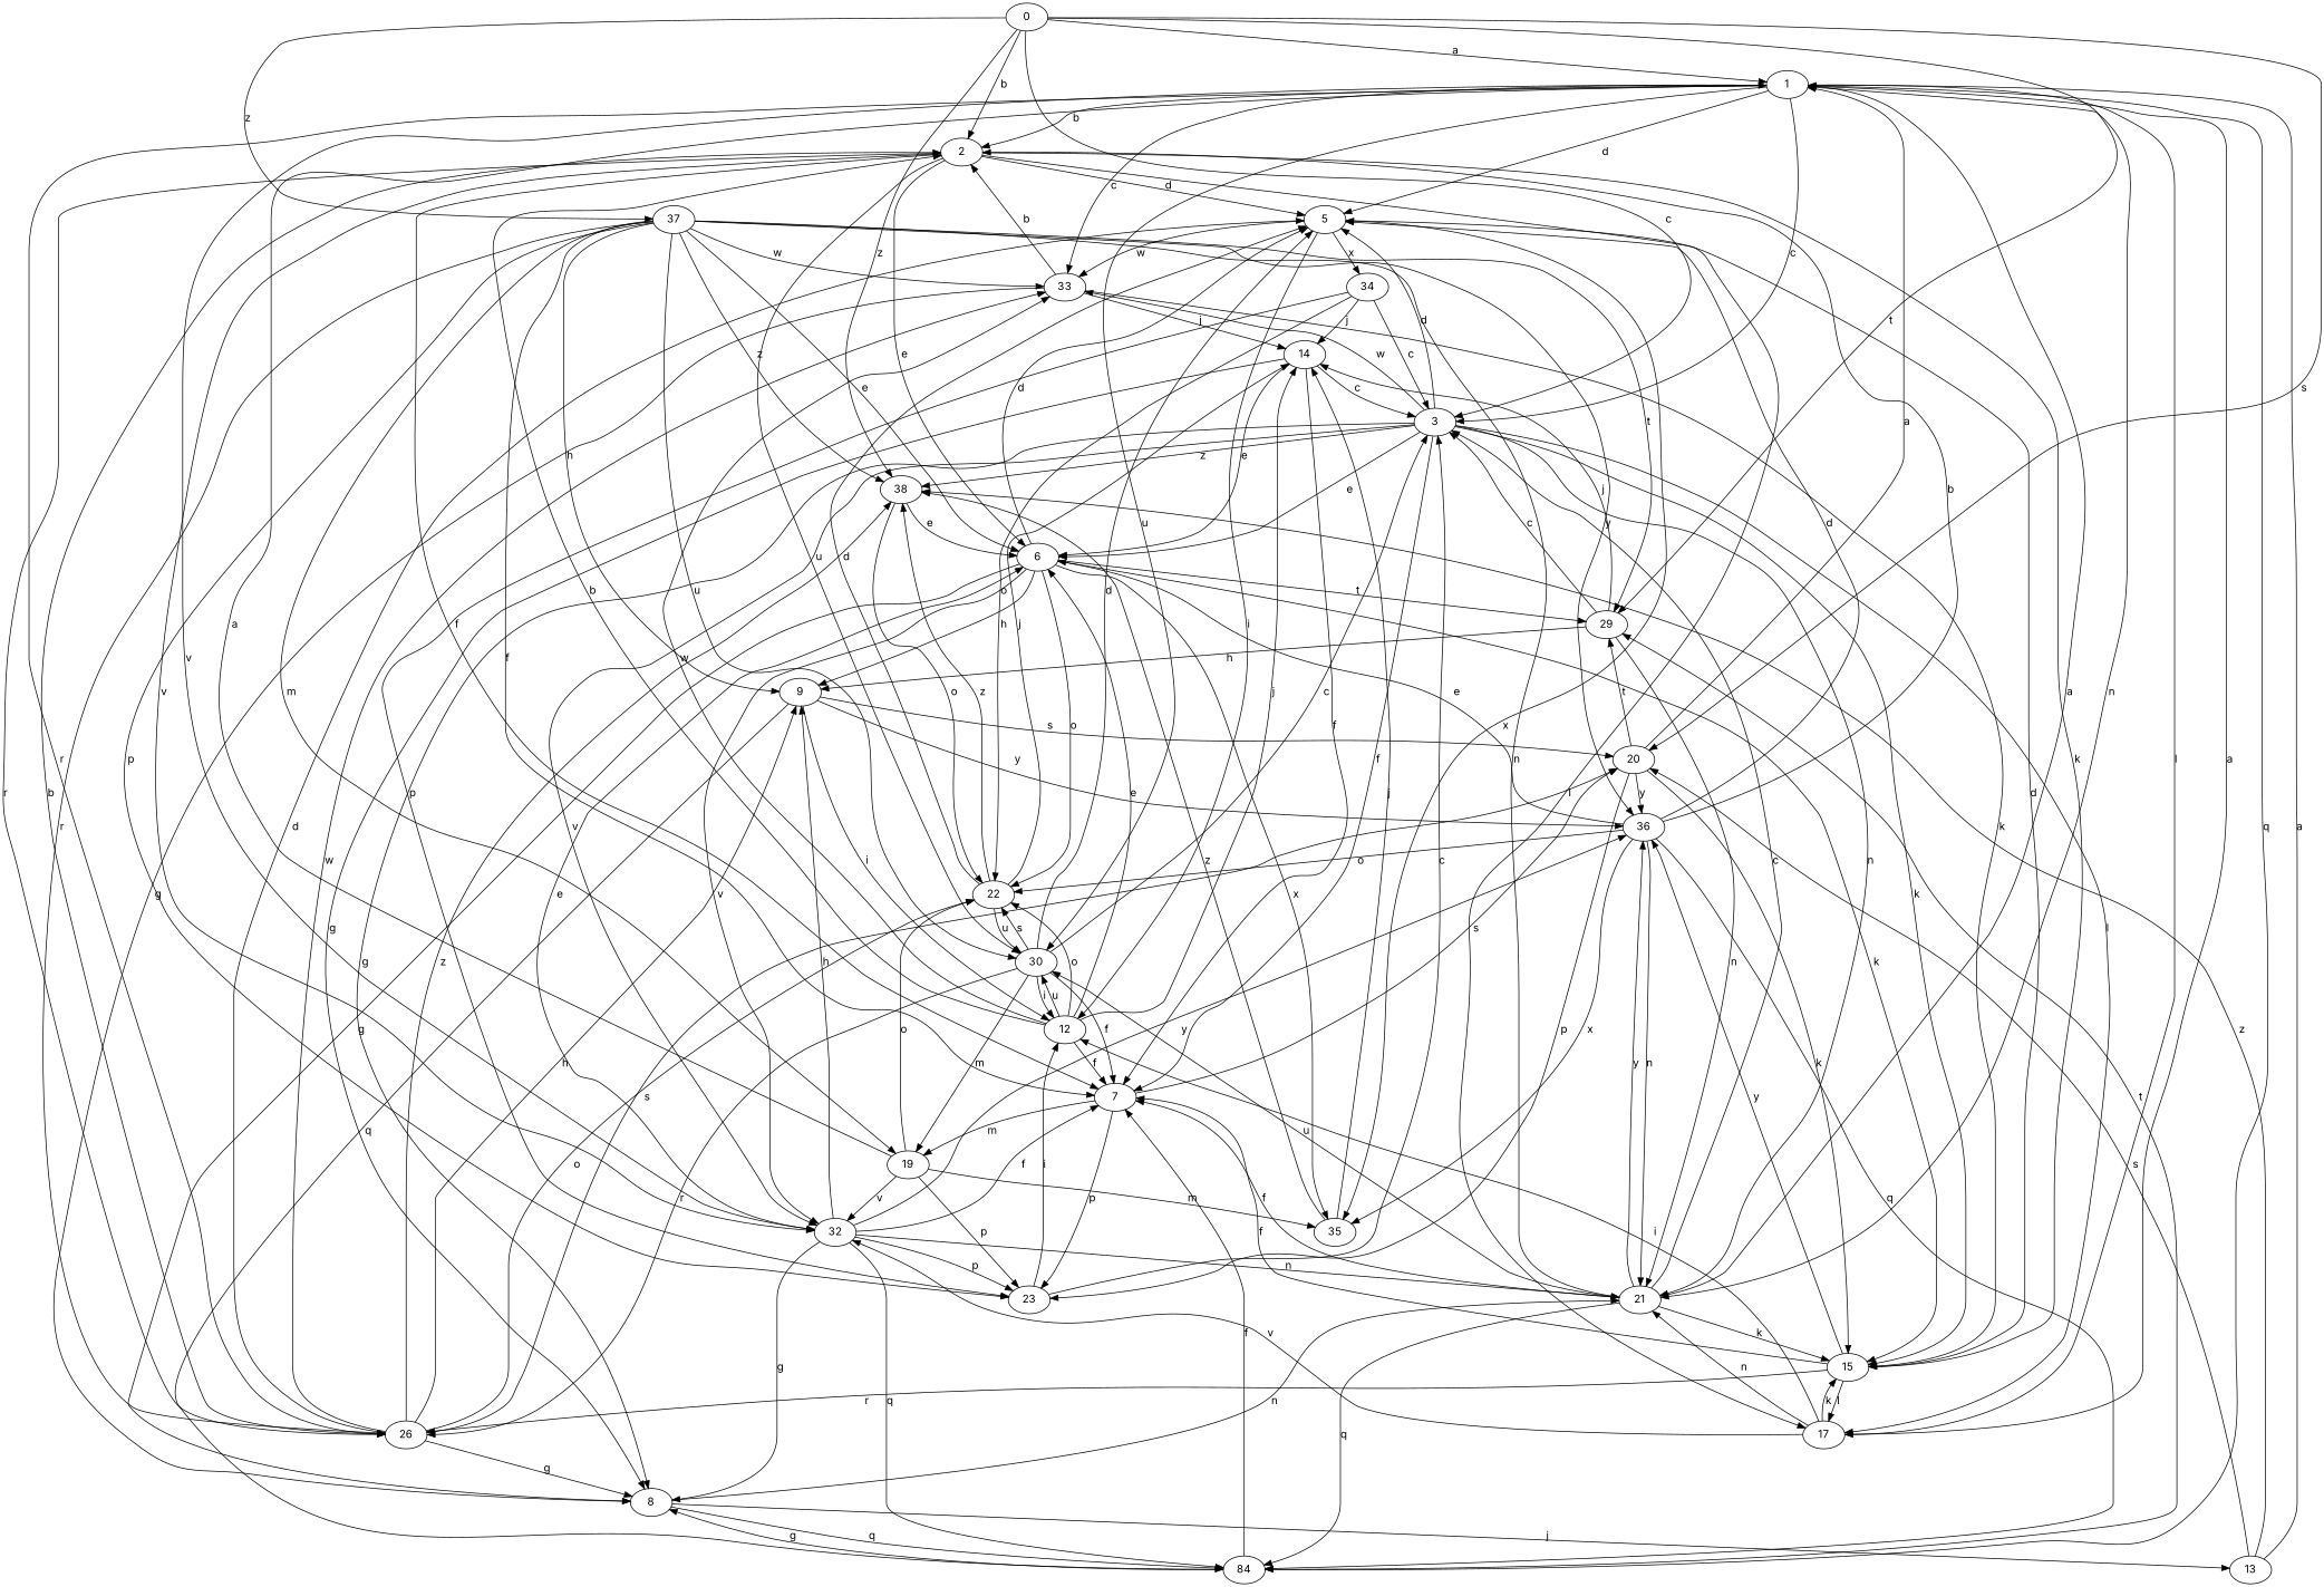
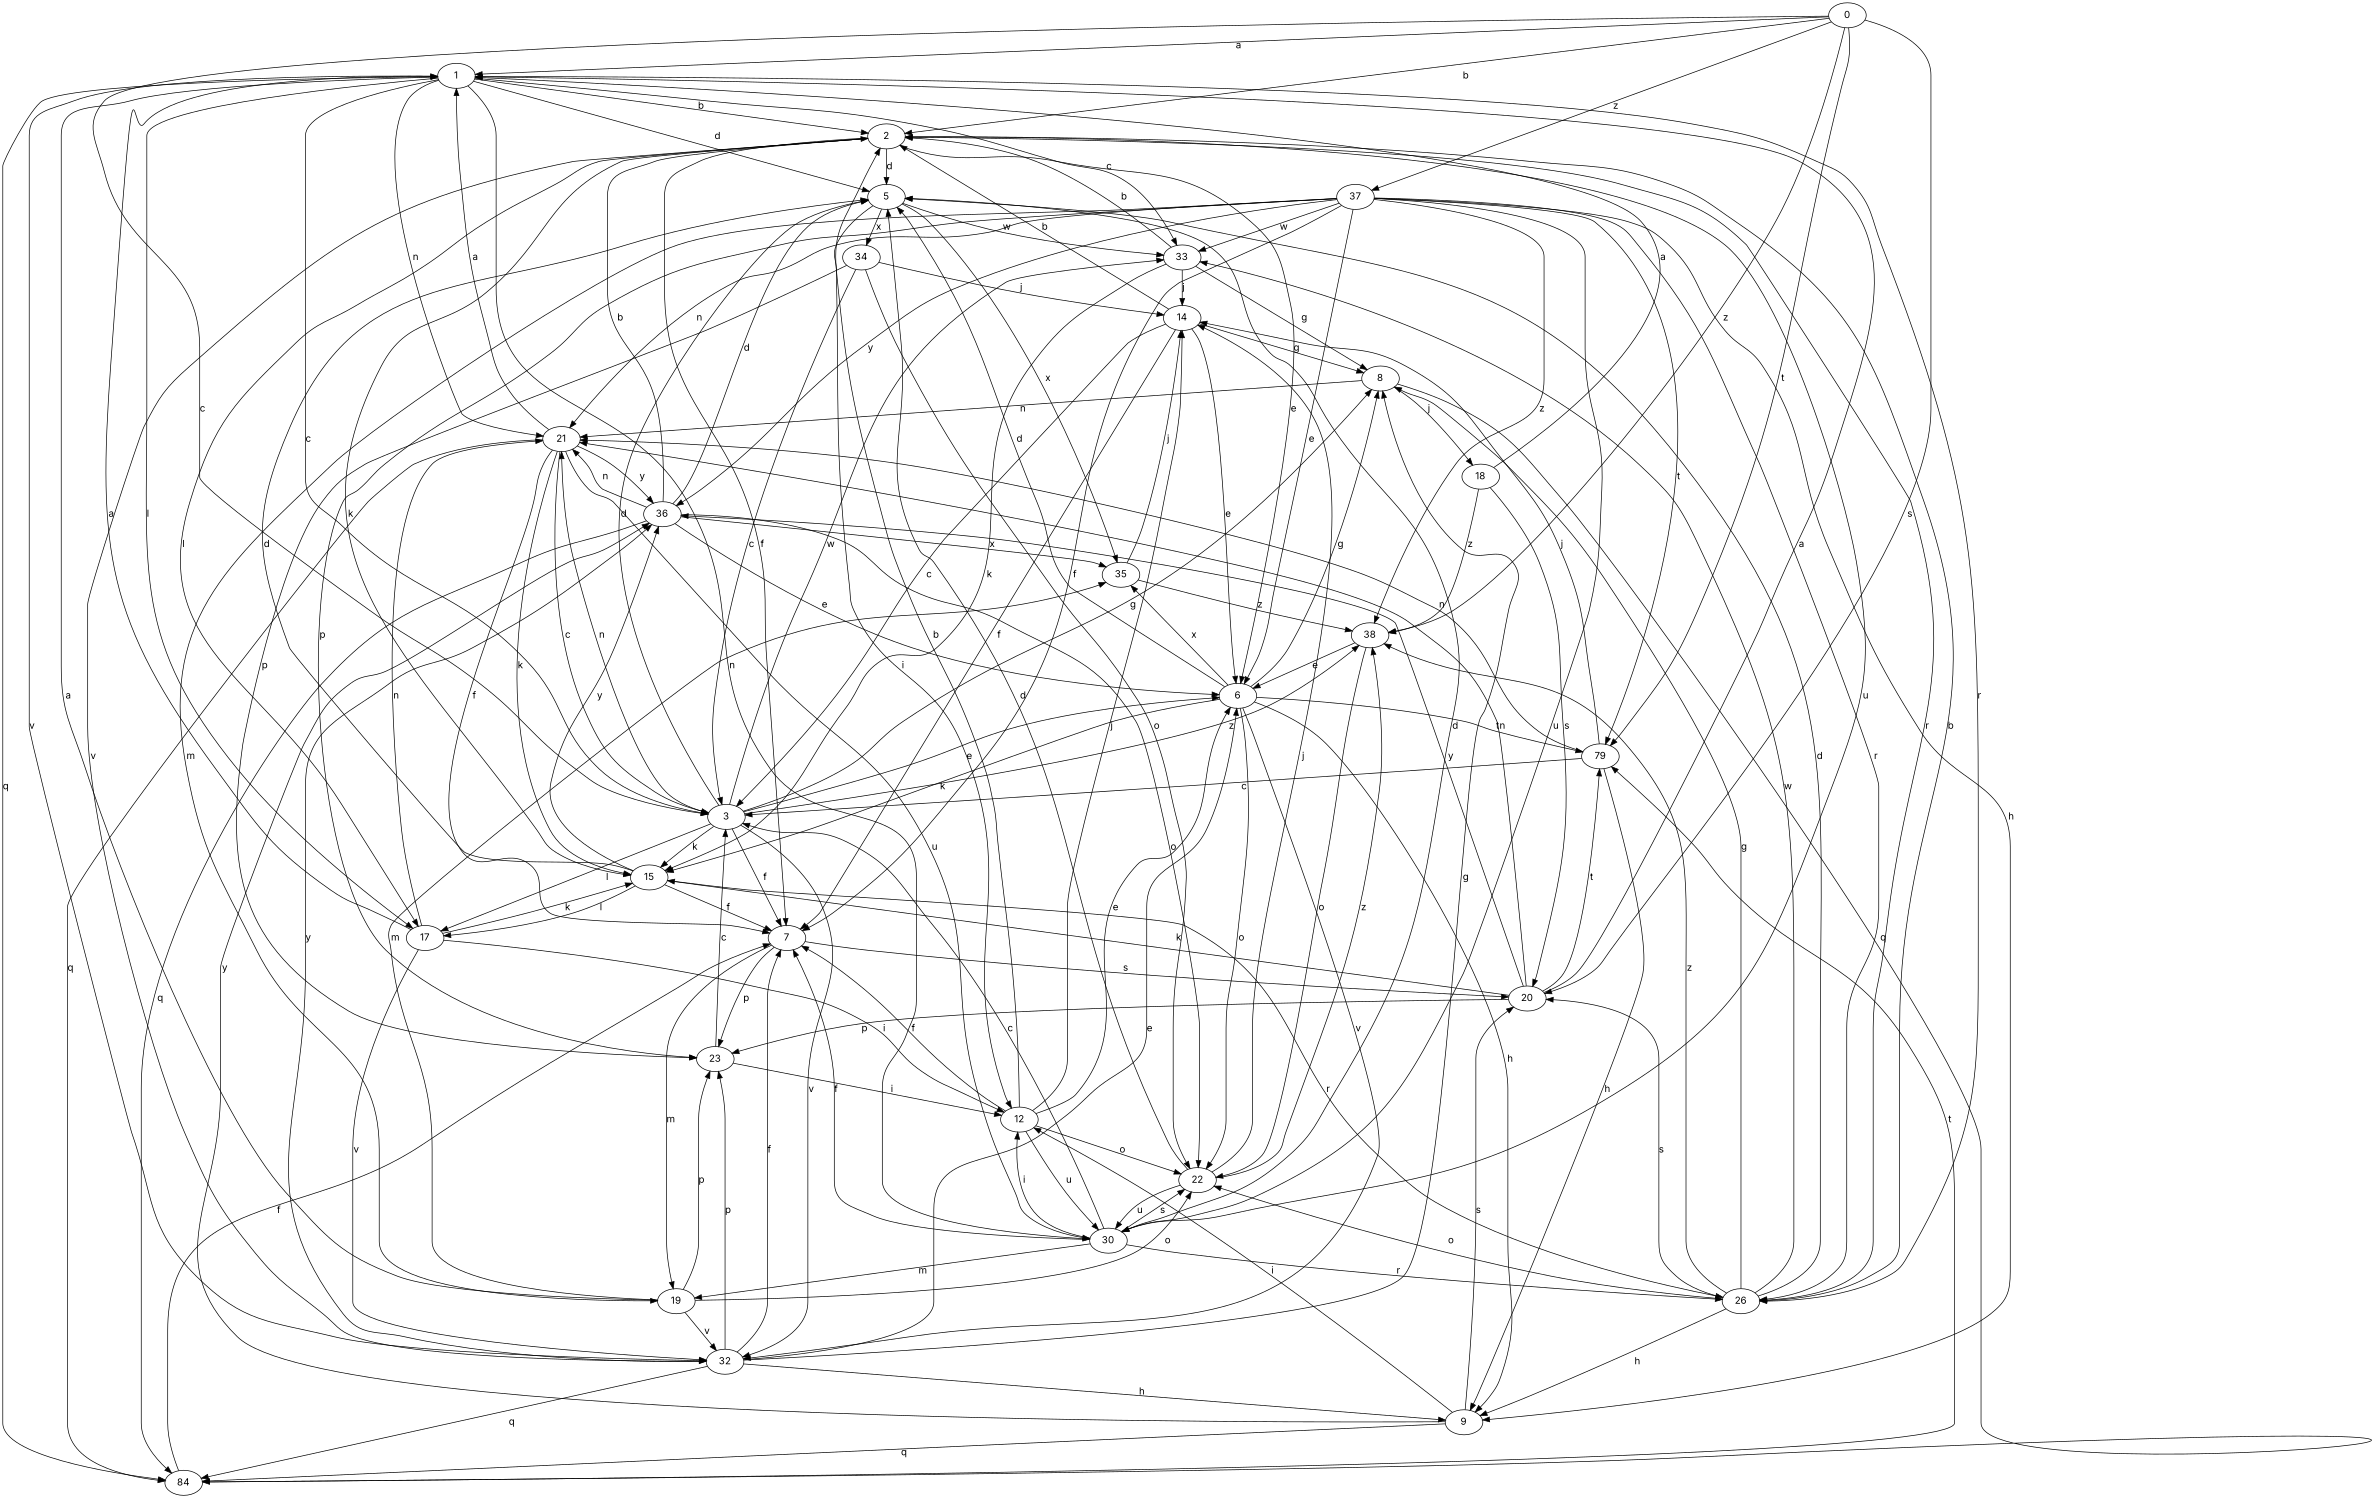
  strict digraph {
    fontname=Inter
    node [fontname=Inter]
    edge [fontname=Inter]
    0
    1
    2
    3
    n5 [label=20]
-   29
+   29 [label=79]
    37
    38
    5
    17
    21
    n12 [label=84]
    26
    30
    32
    33
    6
    7
    15
    8
    23
    36
    9
    14
    19
    22
    12
    34
    35
-   13
+   13 [label=18]
    0 -> 1 [label=a]
    0 -> 2 [label=b]
    0 -> 3 [label=c]
    0 -> n5 [label=s]
    0 -> 29 [label=t]
    0 -> 37 [label=z]
    0 -> 38 [label=z]
    1 -> 2 [label=b]
    1 -> 3 [label=c]
    1 -> 5 [label=d]
    1 -> 17 [label=l]
    1 -> 21 [label=n]
    1 -> n12 [label=q]
    1 -> 26 [label=r]
-   1 -> 30 [label=u]
+   1 -> 30 [label=n]
    1 -> 32 [label=v]
    1 -> 33 [label=c]
    2 -> 5 [label=d]
    2 -> 17 [label=l]
    2 -> 26 [label=r]
    2 -> 30 [label=u]
    2 -> 32 [label=v]
    2 -> 6 [label=e]
    2 -> 7 [label=f]
    2 -> 15 [label=k]
    3 -> 38 [label=z]
    3 -> 5 [label=d]
    3 -> 17 [label=l]
    3 -> 21 [label=n]
    3 -> 32 [label=v]
    3 -> 33 [label=w]
    3 -> 6 [label=e]
    3 -> 7 [label=f]
    3 -> 15 [label=k]
    3 -> 8 [label=g]
    n5 -> 1 [label=a]
    n5 -> 29 [label=t]
-   32 -> 21 [label=n]
+   n5 -> 21 [label=n]
    n5 -> 15 [label=k]
    n5 -> 23 [label=p]
    n5 -> 36 [label=y]
    29 -> 3 [label=c]
    29 -> 21 [label=n]
    29 -> 9 [label=h]
    29 -> 14 [label=j]
    37 -> 29 [label=t]
    37 -> 38 [label=z]
    37 -> 21 [label=n]
    37 -> 26 [label=r]
    37 -> 30 [label=u]
    37 -> 33 [label=w]
    37 -> 6 [label=e]
    37 -> 7 [label=f]
    37 -> 23 [label=p]
    37 -> 36 [label=y]
    37 -> 9 [label=h]
    37 -> 19 [label=m]
    38 -> 6 [label=e]
    38 -> 22 [label=o]
    5 -> 33 [label=w]
    5 -> 12 [label=i]
    5 -> 34 [label=x]
    5 -> 35 [label=x]
    17 -> 1 [label=a]
    17 -> 21 [label=n]
    17 -> 32 [label=v]
    17 -> 15 [label=k]
    17 -> 12 [label=i]
    21 -> 1 [label=a]
    21 -> 3 [label=c]
    21 -> n12 [label=q]
    21 -> 30 [label=u]
    21 -> 7 [label=f]
    21 -> 15 [label=k]
    21 -> 36 [label=y]
    n12 -> 29 [label=t]
    n12 -> 7 [label=f]
-   n12 -> 8 [label=g]
    26 -> 2 [label=b]
    26 -> n5 [label=s]
    26 -> 38 [label=z]
    26 -> 5 [label=d]
    26 -> 33 [label=w]
    26 -> 8 [label=g]
    26 -> 9 [label=h]
    26 -> 22 [label=o]
    30 -> 3 [label=c]
    30 -> 5 [label=d]
    30 -> 26 [label=r]
    30 -> 7 [label=f]
    30 -> 19 [label=m]
    30 -> 22 [label=s]
    30 -> 12 [label=i]
    32 -> n12 [label=q]
    32 -> 6 [label=e]
    32 -> 7 [label=f]
    32 -> 8 [label=g]
    32 -> 23 [label=p]
    32 -> 36 [label=y]
    32 -> 9 [label=h]
    33 -> 2 [label=b]
    33 -> 15 [label=k]
    33 -> 8 [label=g]
    33 -> 14 [label=j]
    6 -> 29 [label=t]
    6 -> 5 [label=d]
    6 -> 32 [label=v]
    6 -> 15 [label=k]
    6 -> 8 [label=g]
    6 -> 9 [label=h]
    6 -> 22 [label=o]
    6 -> 35 [label=x]
    7 -> n5 [label=s]
    7 -> 23 [label=p]
    7 -> 19 [label=m]
    15 -> 5 [label=d]
    15 -> 17 [label=l]
    15 -> 26 [label=r]
    15 -> 7 [label=f]
    15 -> 36 [label=y]
    8 -> 21 [label=n]
    8 -> n12 [label=q]
    8 -> 13 [label=j]
    23 -> 3 [label=c]
    23 -> 12 [label=i]
    36 -> 2 [label=b]
    36 -> 5 [label=d]
    36 -> 21 [label=n]
    36 -> n12 [label=q]
    36 -> 6 [label=e]
    36 -> 22 [label=o]
    36 -> 35 [label=x]
    9 -> n5 [label=s]
    9 -> n12 [label=q]
    9 -> 36 [label=y]
    9 -> 12 [label=i]
+   14 -> 2 [label=b]
    14 -> 3 [label=c]
    14 -> 6 [label=e]
    14 -> 7 [label=f]
    14 -> 8 [label=g]
    19 -> 1 [label=a]
    19 -> 32 [label=v]
    19 -> 23 [label=p]
    19 -> 22 [label=o]
    19 -> 35 [label=m]
    22 -> 38 [label=z]
    22 -> 5 [label=d]
    22 -> 30 [label=u]
    22 -> 14 [label=j]
    12 -> 2 [label=b]
    12 -> 30 [label=u]
-   12 -> 33 [label=w]
    12 -> 6 [label=e]
    12 -> 7 [label=f]
    12 -> 14 [label=j]
    12 -> 22 [label=o]
    34 -> 3 [label=c]
    34 -> 23 [label=p]
    34 -> 14 [label=j]
    34 -> 22 [label=o]
    35 -> 38 [label=z]
    35 -> 14 [label=j]
    13 -> 1 [label=a]
    13 -> n5 [label=s]
    13 -> 38 [label=z]
  }
